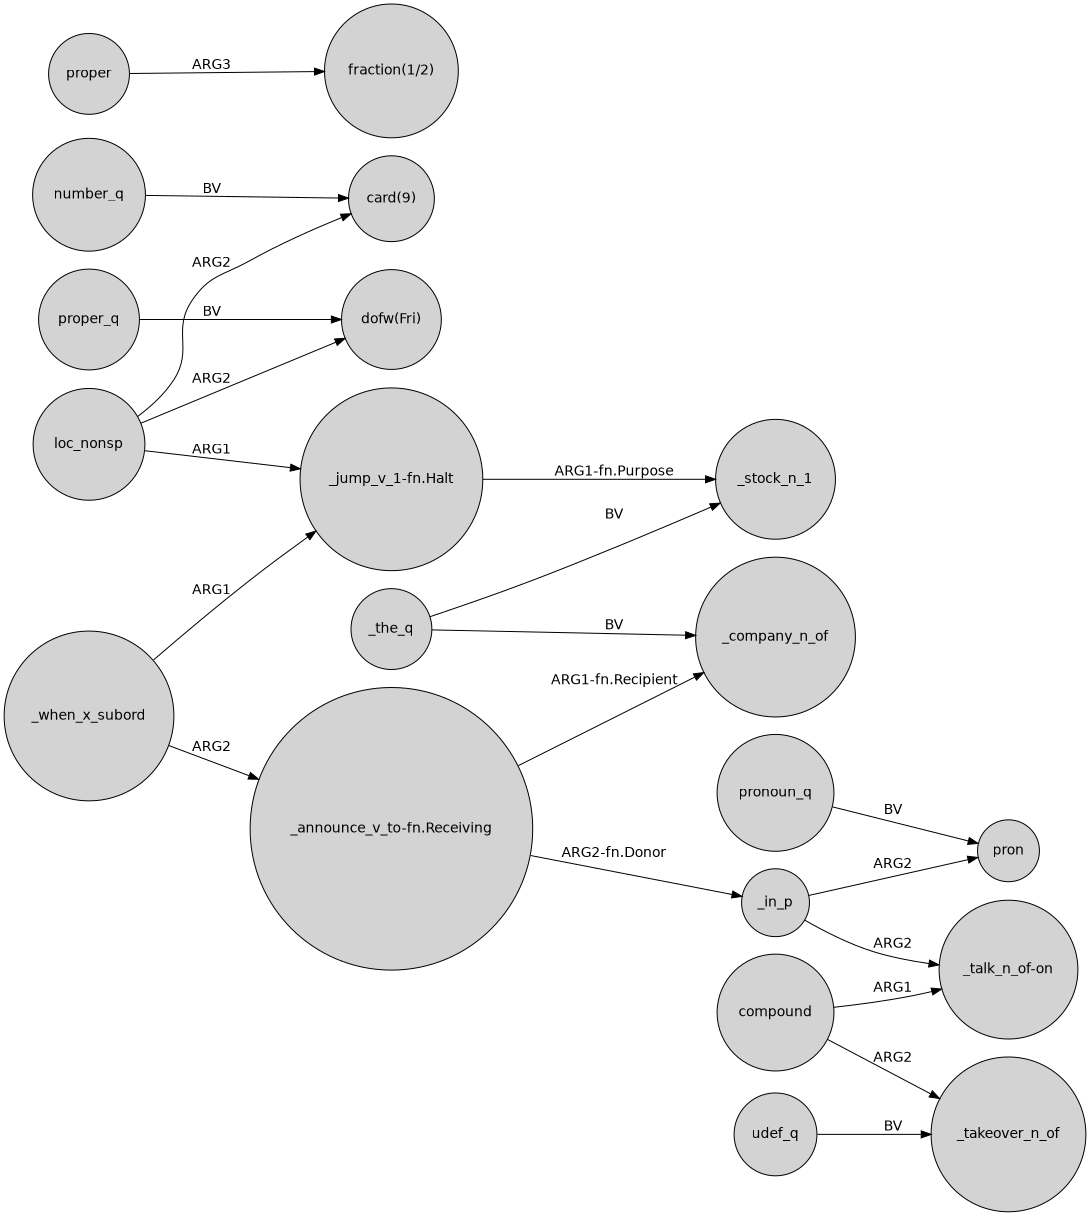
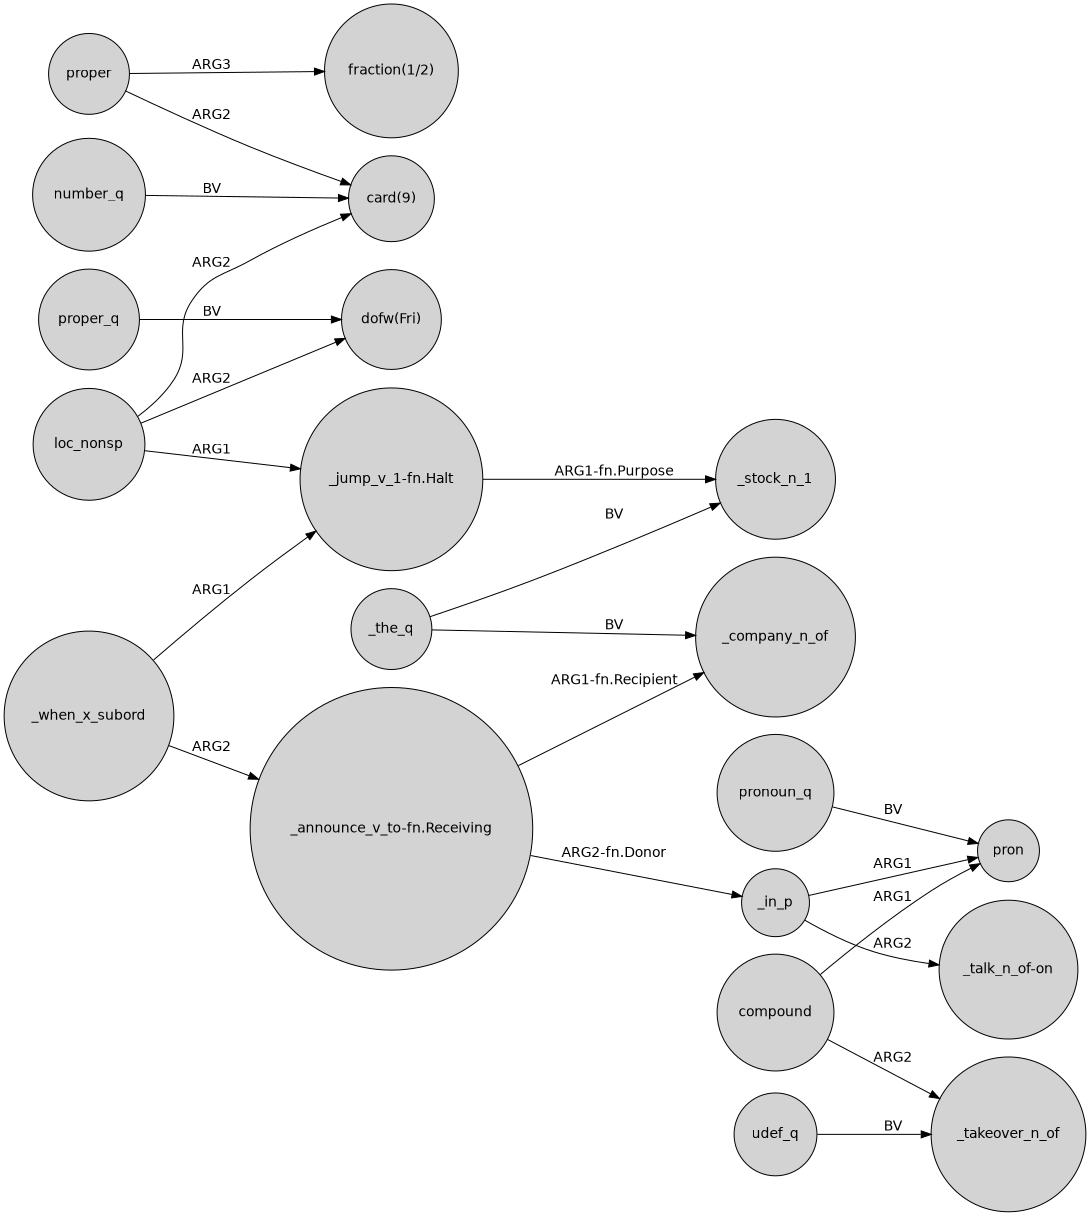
  digraph {
    fontname="DejaVu Sans"
    rankdir=LR
    node [fontname="DejaVu Sans" shape=circle style=filled]
    edge [fontname="DejaVu Sans"]
    loc_nonsp
    "card(9)"
    "dofw(Fri)"
    "_jump_v_1-fn.Halt"
    _stock_n_1
    n6 [label=proper]
    "fraction(1/2)"
    "_announce_v_to-fn.Receiving"
    _in_p
    _company_n_of
    "_talk_n_of-on"
    pron
    proper_q
    compound
    _takeover_n_of
    number_q
    pronoun_q
    udef_q
    _the_q
    _when_x_subord
    loc_nonsp -> "card(9)" [label=ARG2]
    loc_nonsp -> "dofw(Fri)" [label=ARG2]
    loc_nonsp -> "_jump_v_1-fn.Halt" [label=ARG1]
    "_jump_v_1-fn.Halt" -> _stock_n_1 [label="ARG1-fn.Purpose"]
+   n6 -> "card(9)" [label=ARG2]
    n6 -> "fraction(1/2)" [label=ARG3]
    "_announce_v_to-fn.Receiving" -> _in_p [label="ARG2-fn.Donor"]
    "_announce_v_to-fn.Receiving" -> _company_n_of [label="ARG1-fn.Recipient"]
    _in_p -> "_talk_n_of-on" [label=ARG2]
-   _in_p -> pron [label=ARG2]
+   _in_p -> pron [label=ARG1]
    proper_q -> "dofw(Fri)" [label=BV]
-   compound -> "_talk_n_of-on" [label=ARG1]
+   compound -> pron [label=ARG1]
    compound -> _takeover_n_of [label=ARG2]
    number_q -> "card(9)" [label=BV]
    pronoun_q -> pron [label=BV]
    udef_q -> _takeover_n_of [label=BV]
    _the_q -> _stock_n_1 [label=BV]
    _the_q -> _company_n_of [label=BV]
    _when_x_subord -> "_jump_v_1-fn.Halt" [label=ARG1]
    _when_x_subord -> "_announce_v_to-fn.Receiving" [label=ARG2]
  }
